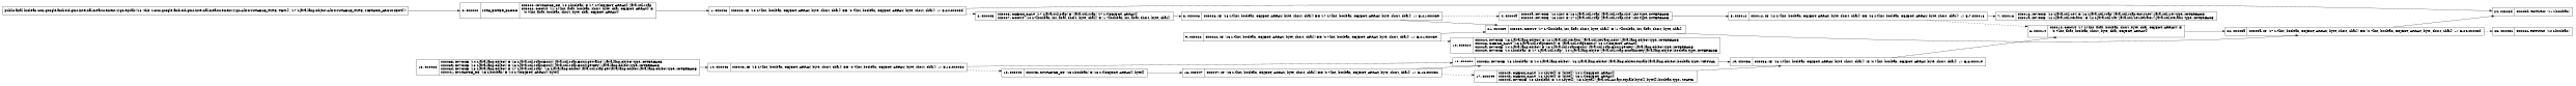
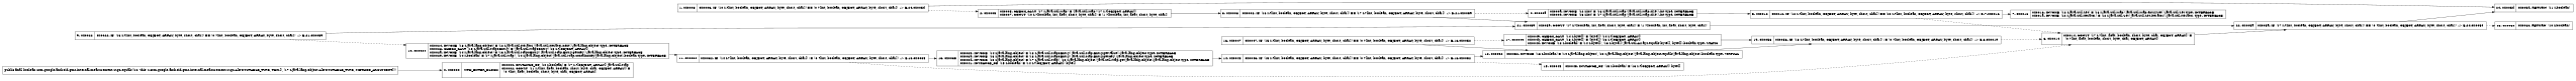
  digraph {
    rankdir=LR
    node [shape=record]
    n1 [label="{0\:\ 0x0000|MTH_ENTER_BLOCK\l|0x0000: INSTANCE_OF  (r0 I:boolean) = (r7 I:?[OBJECT, ARRAY]) java.util.Map \l0x0002: CONST  (r1 I:?[int, float, boolean, short, byte, char, OBJECT, ARRAY]) = \l  (0 ?[int, float, boolean, short, byte, char, OBJECT, ARRAY])\l \l}"]
    n2 [label="{1\:\ 0x0003|0x0003: IF  (r0 I:?[int, boolean, OBJECT, ARRAY, byte, short, char]) == (0 ?[int, boolean, OBJECT, ARRAY, byte, short, char])  \-\> B:24:0x005d \l}"]
    n3 [label="{2\:\ 0x0005|0x0005: CHECK_CAST  (r7 I:java.util.Map) = (java.util.Map) (r7 I:?[OBJECT, ARRAY]) \l0x0007: CONST  (r0 I:?[boolean, int, float, short, byte, char]) = (1 ?[boolean, int, float, short, byte, char]) \l}"]
    n4 [label="{24\:\ 0x005d|0x005d: RETURN  (r1 I:boolean) \l}"]
    n5 [label="{3\:\ 0x0008|0x0008: IF  (r6 I:?[int, boolean, OBJECT, ARRAY, byte, short, char]) == (r7 I:?[int, boolean, OBJECT, ARRAY, byte, short, char])  \-\> B:21:0x0059 \l}"]
    n6 [label="{4\:\ 0x000a|0x000a: INVOKE  (r2 I:int) = (r6 I:java.util.Map) java.util.Map.size():int type: INTERFACE \l0x000e: INVOKE  (r3 I:int) = (r7 I:java.util.Map) java.util.Map.size():int type: INTERFACE \l}"]
    n7 [label="{21\:\ 0x0059|0x0059: CONST  (r7 I:?[boolean, int, float, short, byte, char]) = (1 ?[boolean, int, float, short, byte, char]) \l}"]
    n8 [label="{5\:\ 0x0012|0x0012: IF  (r2 I:?[int, boolean, OBJECT, ARRAY, byte, short, char]) == (r3 I:?[int, boolean, OBJECT, ARRAY, byte, short, char])  \-\> B:7:0x0016 \l}"]
    n9 [label="{22\:\ 0x005a|0x005a: IF  (r7 I:?[int, boolean, OBJECT, ARRAY, byte, short, char]) == (0 ?[int, boolean, OBJECT, ARRAY, byte, short, char])  \-\> B:24:0x005d \l}"]
    n10 [label="{6\:\ 0x0014|0x0014: CONST  (r7 I:?[int, float, boolean, short, byte, char, OBJECT, ARRAY]) = \l  (0 ?[int, float, boolean, short, byte, char, OBJECT, ARRAY])\l \l}"]
    n11 [label="{7\:\ 0x0016|0x0016: INVOKE  (r2 I:java.util.Set) = (r6 I:java.util.Map) java.util.Map.entrySet():java.util.Set type: INTERFACE \l0x001a: INVOKE  (r2 I:java.util.Iterator) = (r2 I:java.util.Set) java.util.Set.iterator():java.util.Iterator type: INTERFACE \l}"]
    n12 [label="{23\:\ 0x005c|0x006c: RETURN  (r0 I:boolean) \l}"]
    n13 [label="{9\:\ 0x0022|0x0022: IF  (r3 I:?[int, boolean, OBJECT, ARRAY, byte, short, char]) == (0 ?[int, boolean, OBJECT, ARRAY, byte, short, char])  \-\> B:21:0x0059 \l}"]
    n14 [label="{10\:\ 0x0024|0x0024: INVOKE  (r3 I:java.lang.Object) = (r2 I:java.util.Iterator) java.util.Iterator.next():java.lang.Object type: INTERFACE \l0x0028: CHECK_CAST  (r3 I:java.util.Map$Entry) = (java.util.Map$Entry) (r3 I:?[OBJECT, ARRAY]) \l0x002a: INVOKE  (r4 I:java.lang.Object) = (r3 I:java.util.Map$Entry) java.util.Map.Entry.getKey():java.lang.Object type: INTERFACE \l0x002e: INVOKE  (r4 I:boolean) = (r7 I:java.util.Map), (r4 I:java.lang.Object) java.util.Map.containsKey(java.lang.Object):boolean type: INTERFACE \l}"]
+   n15 [label="{11\:\ 0x0032|0x0032: IF  (r4 I:?[int, boolean, OBJECT, ARRAY, byte, short, char]) != (0 ?[int, boolean, OBJECT, ARRAY, byte, short, char])  \-\> B:13:0x0035 \l}"]
    n16 [label="{13\:\ 0x0035|0x0035: INVOKE  (r4 I:java.lang.Object) = (r3 I:java.util.Map$Entry) java.util.Map.Entry.getValue():java.lang.Object type: INTERFACE \l0x0039: INVOKE  (r3 I:java.lang.Object) = (r3 I:java.util.Map$Entry) java.util.Map.Entry.getKey():java.lang.Object type: INTERFACE \l0x003d: INVOKE  (r3 I:java.lang.Object) = (r7 I:java.util.Map), (r3 I:java.lang.Object) java.util.Map.get(java.lang.Object):java.lang.Object type: INTERFACE \l0x0041: INSTANCE_OF  (r5 I:boolean) = (r4 I:?[OBJECT, ARRAY]) byte[] \l}"]
    n17 [label="{14\:\ 0x0043|0x0043: IF  (r5 I:?[int, boolean, OBJECT, ARRAY, byte, short, char]) == (0 ?[int, boolean, OBJECT, ARRAY, byte, short, char])  \-\> B:18:0x0052 \l}"]
    n18 [label="{15\:\ 0x0045|0x0045: INSTANCE_OF  (r5 I:boolean) = (r3 I:?[OBJECT, ARRAY]) byte[] \l}"]
    n19 [label="{18\:\ 0x0052|0x0052: INVOKE  (r3 I:boolean) = (r4 I:java.lang.Object), (r3 I:java.lang.Object) java.lang.Object.equals(java.lang.Object):boolean type: VIRTUAL \l}"]
    n20 [label="{16\:\ 0x0047|0x0047: IF  (r5 I:?[int, boolean, OBJECT, ARRAY, byte, short, char]) == (0 ?[int, boolean, OBJECT, ARRAY, byte, short, char])  \-\> B:18:0x0052 \l}"]
    n21 [label="{19\:\ 0x0056|0x0056: IF  (r3 I:?[int, boolean, OBJECT, ARRAY, byte, short, char]) != (0 ?[int, boolean, OBJECT, ARRAY, byte, short, char])  \-\> B:8:0x001e \l}"]
    n22 [label="{17\:\ 0x0049|0x0049: CHECK_CAST  (r4 I:byte[]) = (byte[]) (r4 I:?[OBJECT, ARRAY]) \l0x004b: CHECK_CAST  (r3 I:byte[]) = (byte[]) (r3 I:?[OBJECT, ARRAY]) \l0x004d: INVOKE  (r3 I:boolean) = (r4 I:byte[]), (r3 I:byte[]) java.util.Arrays.equals(byte[], byte[]):boolean type: STATIC \l}"]
    n23 [label="{public final boolean com.google.android.gms.internal.measurement.zzgc.equals((r6 'this' I:com.google.android.gms.internal.measurement.zzgc A[IMMUTABLE_TYPE, THIS]), (r7 I:java.lang.Object A[IMMUTABLE_TYPE, METHOD_ARGUMENT])) }"]
-   n1 -> n2
    n2 -> n3 [style=dashed]
    n2 -> n4
    n3 -> n5
    n5 -> n6 [style=dashed]
    n5 -> n7
    n6 -> n8
    n7 -> n9
    n8 -> n10 [style=dashed]
    n8 -> n11
    n9 -> n4
    n9 -> n12 [style=dashed]
    n10 -> n9
    n13 -> n7
    n13 -> n14 [style=dashed]
+   n14 -> n15
+   n15 -> n10 [style=dashed]
+   n15 -> n16
    n16 -> n17
    n17 -> n18 [style=dashed]
    n17 -> n19
-   n18 -> n20
    n19 -> n21
    n20 -> n19
    n20 -> n22 [style=dashed]
-   n21 -> n10 [style=solid]
+   n21 -> n10 [style=dashed]
    n22 -> n21
    n23 -> n1
  }
